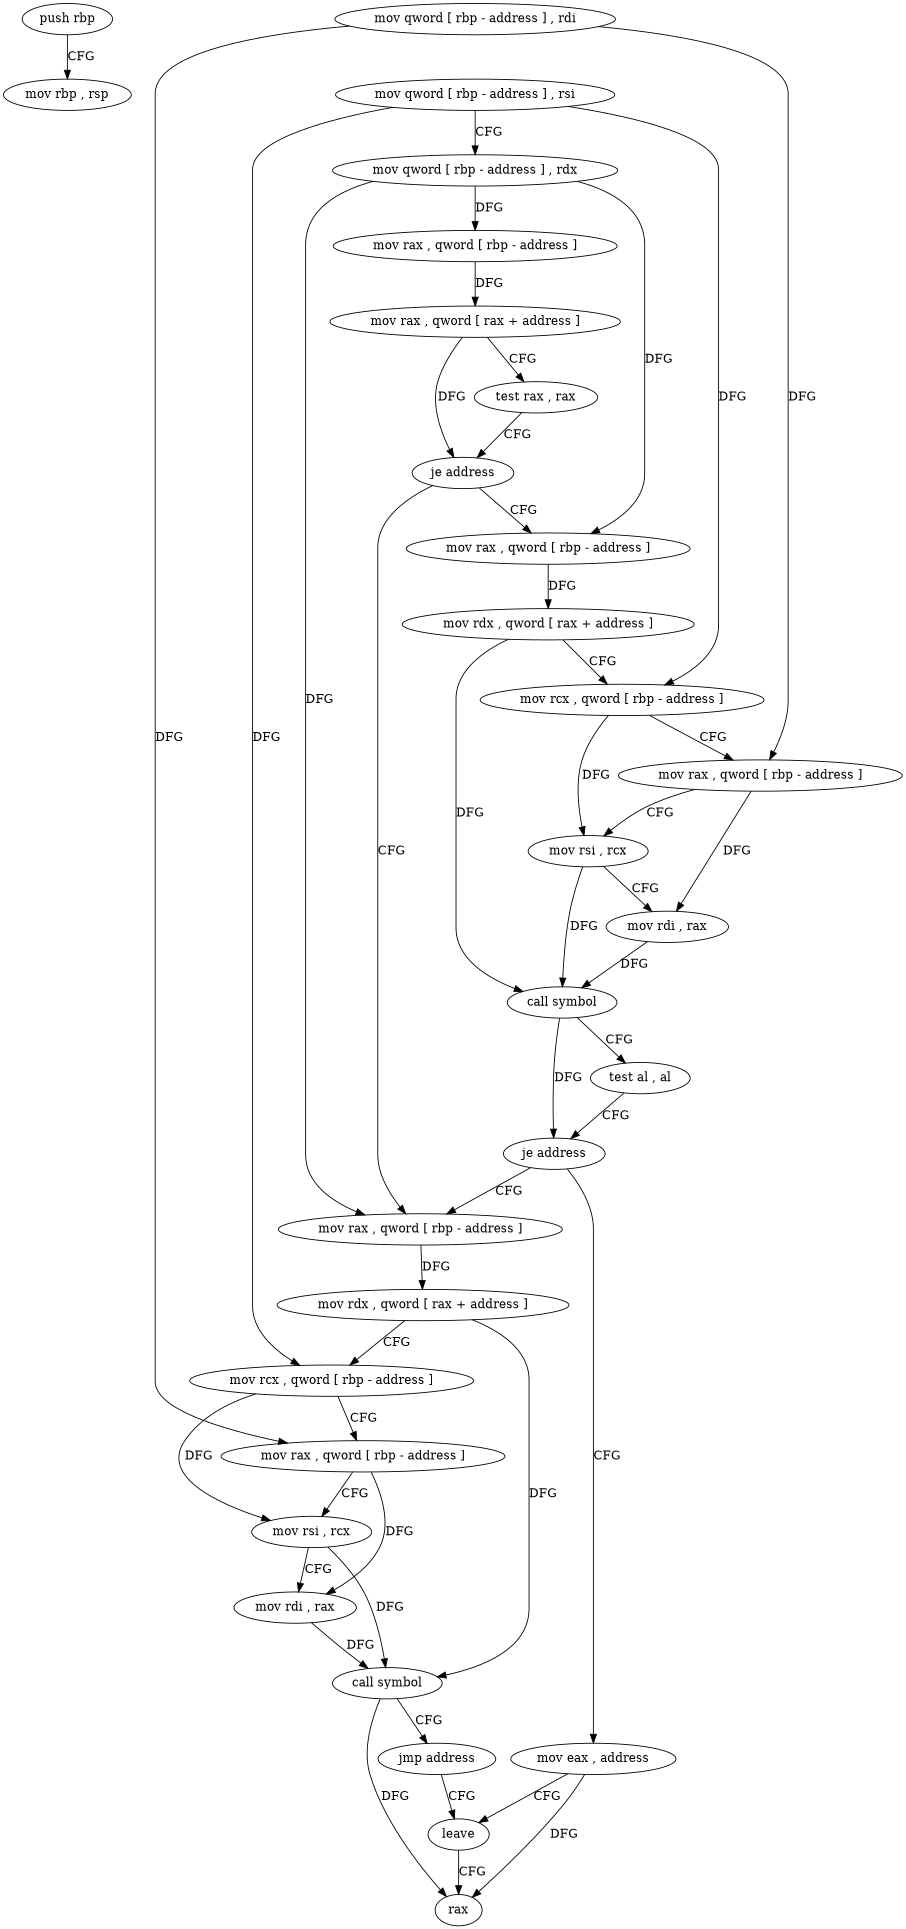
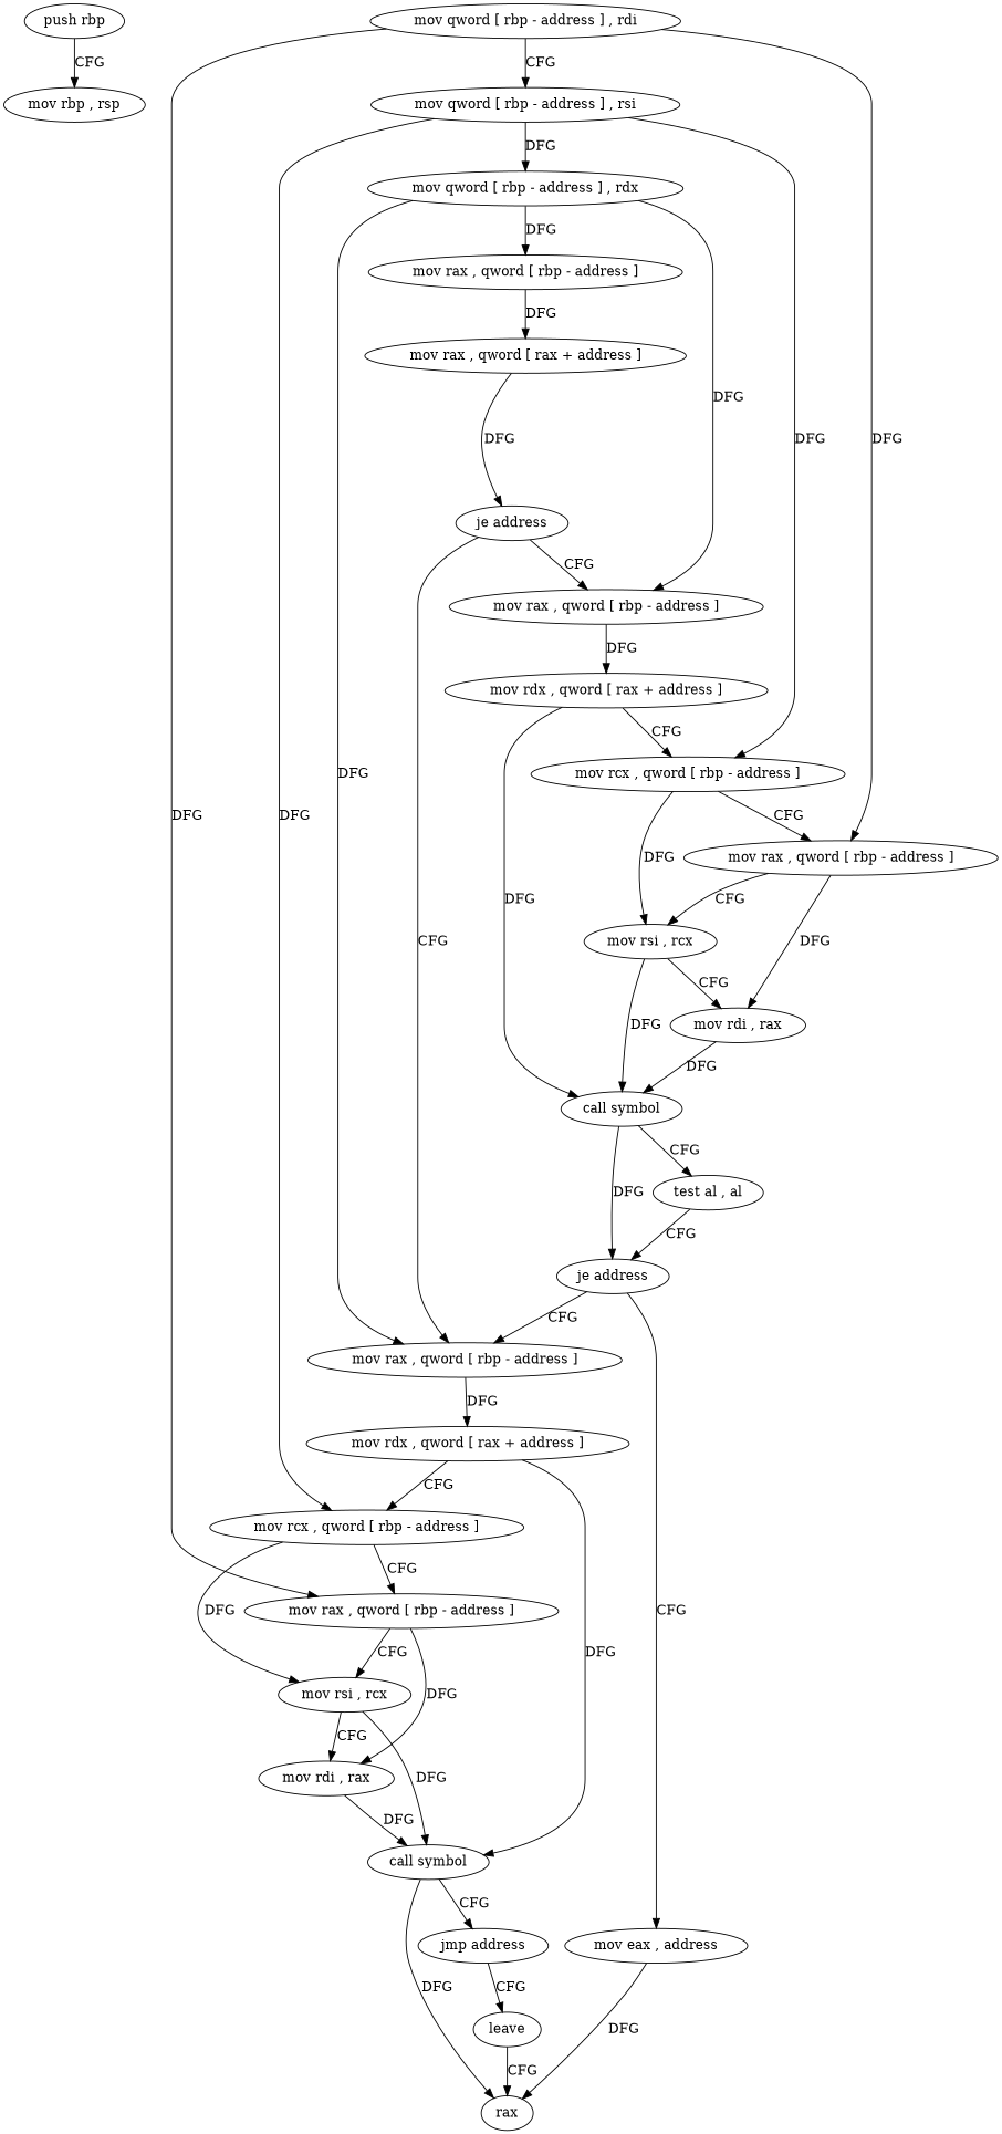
  digraph {
    n1 [label="push rbp"]
    n2 [label="mov rbp , rsp"]
    n3 [label="mov qword [ rbp - address ] , rdi"]
    n4 [label="mov qword [ rbp - address ] , rsi"]
    n5 [label="mov rax , qword [ rbp - address ]"]
    n6 [label="mov rax , qword [ rbp - address ]"]
    n7 [label="mov qword [ rbp - address ] , rdx"]
    n8 [label="mov rcx , qword [ rbp - address ]"]
    n9 [label="mov rcx , qword [ rbp - address ]"]
    n10 [label="mov rsi , rcx"]
    n11 [label="mov rdi , rax"]
    n12 [label="mov rsi , rcx"]
    n13 [label="mov rdi , rax"]
    n14 [label="mov rax , qword [ rbp - address ]"]
    n15 [label="mov rax , qword [ rbp - address ]"]
    n16 [label="mov rax , qword [ rbp - address ]"]
    n17 [label="mov rax , qword [ rax + address ]"]
    n18 [label="mov rdx , qword [ rax + address ]"]
    n19 [label="mov rdx , qword [ rax + address ]"]
-   n20 [label="test rax , rax"]
    n21 [label="je address"]
    n22 [label="call symbol"]
    n23 [label="call symbol"]
    n24 [label="jmp address"]
    n25 [label=rax]
    n26 [label=leave]
    n27 [label="test al , al"]
    n28 [label="je address"]
    n29 [label="mov eax , address"]
    n1 -> n2 [label=CFG]
+   n3 -> n4 [label=CFG]
    n3 -> n5 [label=DFG]
    n3 -> n6 [label=DFG]
-   n4 -> n7 [label=CFG]
+   n4 -> n7 [label=DFG]
    n4 -> n8 [label=DFG]
    n4 -> n9 [label=DFG]
    n5 -> n10 [label=CFG]
    n5 -> n11 [label=DFG]
    n6 -> n12 [label=CFG]
    n6 -> n13 [label=DFG]
    n7 -> n14 [label=DFG]
    n7 -> n15 [label=DFG]
    n7 -> n16 [label=DFG]
    n8 -> n5 [label=CFG]
    n8 -> n10 [label=DFG]
    n9 -> n6 [label=CFG]
    n9 -> n12 [label=DFG]
    n10 -> n11 [label=CFG]
    n10 -> n22 [label=DFG]
    n11 -> n22 [label=DFG]
    n12 -> n13 [label=CFG]
    n12 -> n23 [label=DFG]
    n13 -> n23 [label=DFG]
    n14 -> n17 [label=DFG]
    n15 -> n18 [label=DFG]
    n16 -> n19 [label=DFG]
-   n17 -> n20 [label=CFG]
    n17 -> n21 [label=DFG]
    n18 -> n8 [label=CFG]
    n18 -> n22 [label=DFG]
    n19 -> n9 [label=CFG]
    n19 -> n23 [label=DFG]
-   n20 -> n21 [label=CFG]
    n21 -> n15 [label=CFG]
    n21 -> n16 [label=CFG]
    n22 -> n24 [label=CFG]
    n22 -> n25 [label=DFG]
    n23 -> n27 [label=CFG]
    n23 -> n28 [label=DFG]
    n24 -> n26 [label=CFG]
    n26 -> n25 [label=CFG]
    n27 -> n28 [label=CFG]
    n28 -> n15 [label=CFG]
    n28 -> n29 [label=CFG]
    n29 -> n25 [label=DFG]
-   n29 -> n26 [label=CFG]
  }
